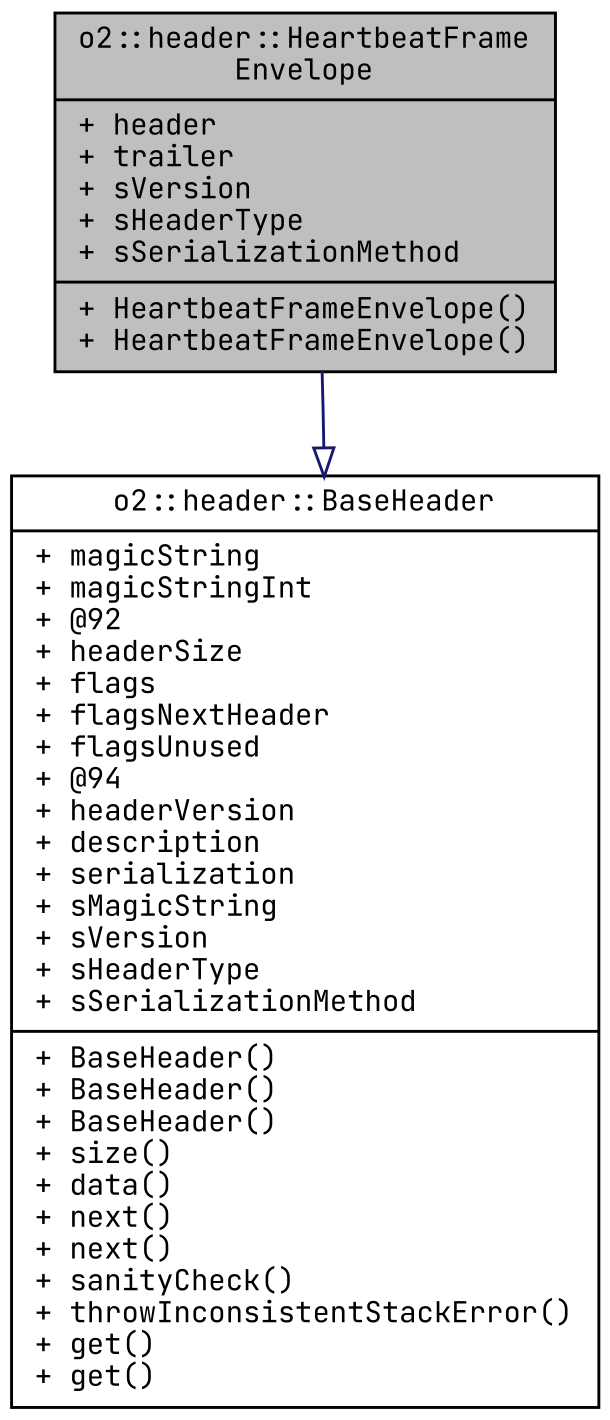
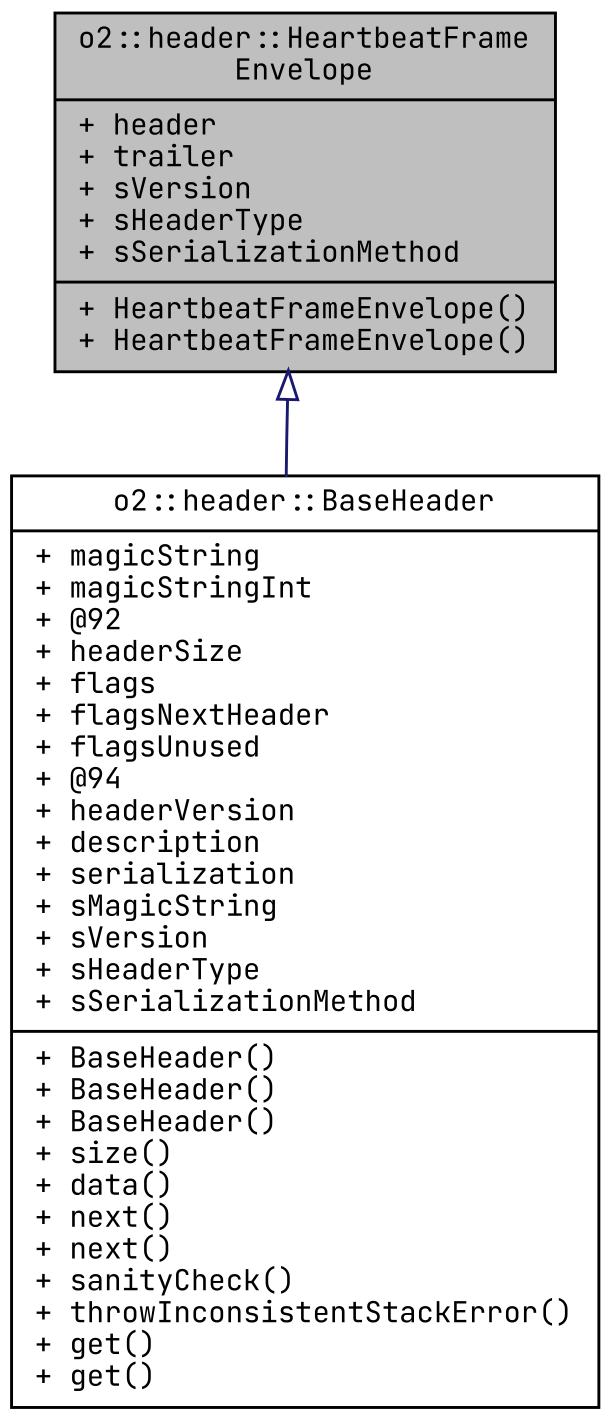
  digraph {
    fontname="JetBrains Mono"
    node [color=black fontname="JetBrains Mono" fontsize=10 shape=record]
    n1 [fillcolor=grey75 fontcolor=black height=0.2 label="{o2::header::HeartbeatFrame\lEnvelope\n|+ header\l+ trailer\l+ sVersion\l+ sHeaderType\l+ sSerializationMethod\l|+ HeartbeatFrameEnvelope()\l+ HeartbeatFrameEnvelope()\l}" style=filled width=0.4]
    n2 [height=0.2 label="{o2::header::BaseHeader\n|+ magicString\l+ magicStringInt\l+ @92\l+ headerSize\l+ flags\l+ flagsNextHeader\l+ flagsUnused\l+ @94\l+ headerVersion\l+ description\l+ serialization\l+ sMagicString\l+ sVersion\l+ sHeaderType\l+ sSerializationMethod\l|+ BaseHeader()\l+ BaseHeader()\l+ BaseHeader()\l+ size()\l+ data()\l+ next()\l+ next()\l+ sanityCheck()\l+ throwInconsistentStackError()\l+ get()\l+ get()\l}" width=0.4]
-   n2 -> n1 [arrowtail=onormal color=midnightblue dir=back fontname="JetBrains Mono" fontsize=10 labelfontname=Helvetica labelfontsize=10 style=solid]
+   n1 -> n2 [arrowtail=onormal color=midnightblue dir=back fontname="JetBrains Mono" fontsize=10 labelfontname=Helvetica labelfontsize=10 style=solid]
  }
